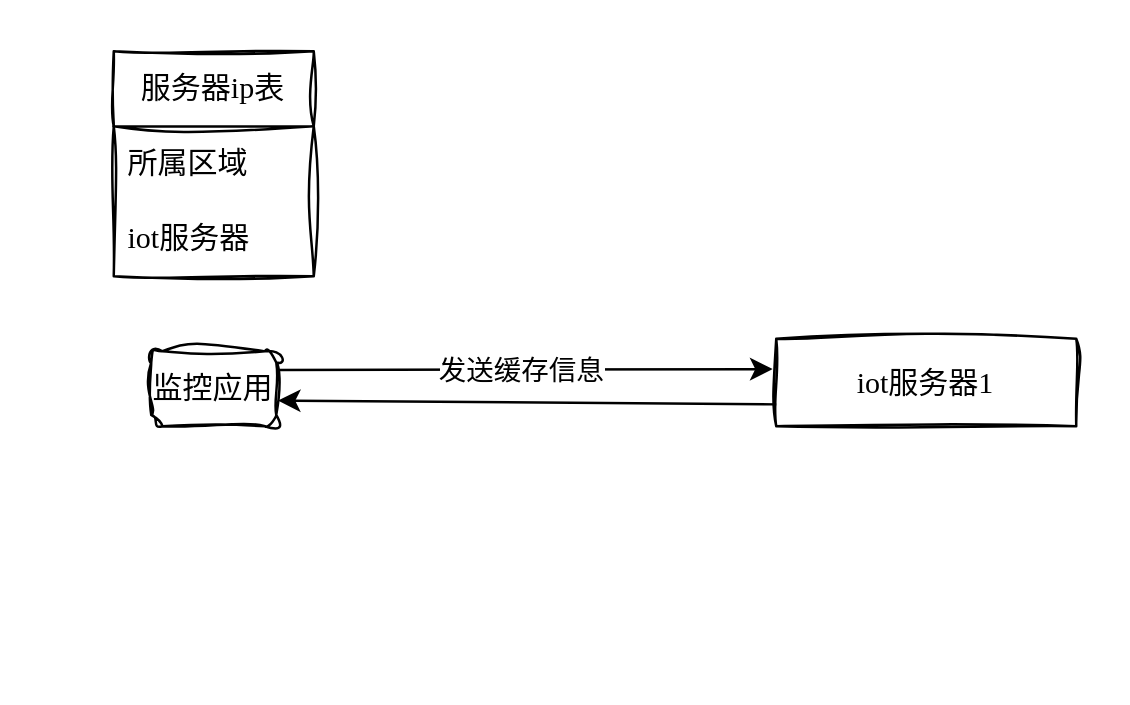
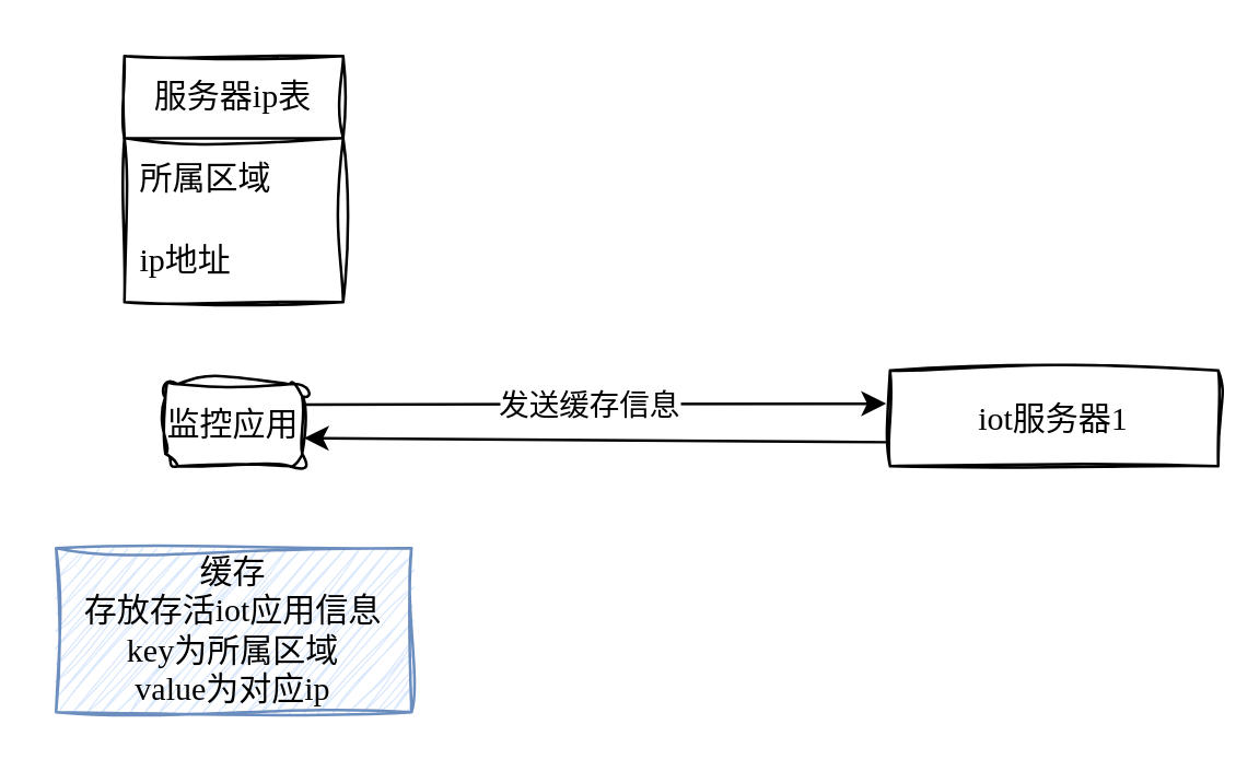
  <mxCell id="0" />
  <mxCell id="1" parent="0" />
  <mxCell id="2" value="&lt;font face=&quot;ZCOOL KuaiLe&quot; data-font-src=&quot;https://fonts.googleapis.com/css?family=ZCOOL+KuaiLe&quot;&gt;监控应用&lt;/font&gt;" style="whiteSpace=wrap;html=1;sketch=1;curveFitting=1;jiggle=2;fontFamily= ZCOOL KuaiLe;fontSource=https%3A%2F%2Ffonts.googleapis.com%2Fcss%3Ffamily%3D%2BZCOOL%2BKuaiLe;rounded=1;" vertex="1" parent="1"><mxGeometry x="60" y="140" width="50" height="30" as="geometry" /></mxCell>
  <mxCell id="3" value="&lt;font data-font-src=&quot;https://fonts.googleapis.com/css?family=ZCOOL+KuaiLe&quot;&gt;服务器ip表&lt;/font&gt;" style="swimlane;fontStyle=0;childLayout=stackLayout;horizontal=1;startSize=30;horizontalStack=0;resizeParent=1;resizeParentMax=0;resizeLast=0;collapsible=1;marginBottom=0;whiteSpace=wrap;html=1;sketch=1;curveFitting=1;jiggle=2;fontFamily=ZCOOL KuaiLe;fontSource=https%3A%2F%2Ffonts.googleapis.com%2Fcss%3Ffamily%3DZCOOL%2BKuaiLe;" vertex="1" parent="1"><mxGeometry x="45" y="20" width="80" height="90" as="geometry" /></mxCell>
  <mxCell id="4" value="&lt;font face=&quot;ZCOOL KuaiLe&quot; data-font-src=&quot;https://fonts.googleapis.com/css?family=+ZCOOL+KuaiLe&quot;&gt;所属区域&lt;/font&gt;" style="text;strokeColor=none;fillColor=none;align=left;verticalAlign=middle;spacingLeft=4;spacingRight=4;overflow=hidden;points=[[0,0.5],[1,0.5]];portConstraint=eastwest;rotatable=0;whiteSpace=wrap;html=1;" vertex="1" parent="3"><mxGeometry y="30" width="80" height="30" as="geometry" /></mxCell>
- <mxCell id="5" value="&lt;font data-font-src=&quot;https://fonts.googleapis.com/css?family=ZCOOL+KuaiLe&quot; face=&quot;ZCOOL KuaiLe&quot;&gt;iot服务器&lt;/font&gt;" style="text;strokeColor=none;fillColor=none;align=left;verticalAlign=middle;spacingLeft=4;spacingRight=4;overflow=hidden;points=[[0,0.5],[1,0.5]];portConstraint=eastwest;rotatable=0;whiteSpace=wrap;html=1;" vertex="1" parent="3"><mxGeometry y="60" width="80" height="30" as="geometry" /></mxCell>
- <mxCell id="7" value="&lt;font data-font-src=&quot;https://fonts.googleapis.com/css?family=+ZCOOL+KuaiLe&quot; face=&quot;ZCOOL KuaiLe&quot;&gt;iot服务器1&lt;/font&gt;" style="rounded=0;whiteSpace=wrap;html=1;sketch=1;curveFitting=1;jiggle=2;" vertex="1" parent="1"><mxGeometry x="310" y="135" width="120" height="35" as="geometry" /></mxCell>
+ <mxCell id="5" value="&lt;font data-font-src=&quot;https://fonts.googleapis.com/css?family=ZCOOL+KuaiLe&quot; face=&quot;ZCOOL KuaiLe&quot;&gt;ip地址&lt;/font&gt;" style="text;strokeColor=none;fillColor=none;align=left;verticalAlign=middle;spacingLeft=4;spacingRight=4;overflow=hidden;points=[[0,0.5],[1,0.5]];portConstraint=eastwest;rotatable=0;whiteSpace=wrap;html=1;" vertex="1" parent="3"><mxGeometry y="60" width="80" height="30" as="geometry" /></mxCell>
+ <mxCell id="6" value="&lt;font face=&quot;ZCOOL KuaiLe&quot;&gt;缓存&lt;br&gt;存放存活iot应用信息&lt;br&gt;key为所属区域&lt;br&gt;value为对应ip&lt;br&gt;&lt;/font&gt;" style="rounded=0;whiteSpace=wrap;html=1;sketch=1;curveFitting=1;jiggle=2;fillColor=#dae8fc;strokeColor=#6c8ebf;" vertex="1" parent="1"><mxGeometry y="200" width="130" height="60" as="geometry" x="20" /></mxCell>
+ <mxCell id="7" value="&lt;font data-font-src=&quot;https://fonts.googleapis.com/css?family=+ZCOOL+KuaiLe&quot; face=&quot;ZCOOL KuaiLe&quot;&gt;iot服务器1&lt;/font&gt;" style="rounded=0;whiteSpace=wrap;html=1;sketch=1;curveFitting=1;jiggle=2;" vertex="1" parent="1"><mxGeometry x="325" y="135" width="120" height="35" as="geometry" /></mxCell>
  <mxCell id="8" style="edgeStyle=none;rounded=0;orthogonalLoop=1;jettySize=auto;html=1;exitX=1;exitY=0.25;exitDx=0;exitDy=0;entryX=-0.012;entryY=0.347;entryDx=0;entryDy=0;entryPerimeter=0;" edge="1" parent="1" source="2" target="7"><mxGeometry relative="1" as="geometry" /></mxCell>
  <mxCell id="9" value="发送缓存信息" style="edgeLabel;html=1;align=center;verticalAlign=middle;resizable=0;points=[];" vertex="1" connectable="0" parent="8"><mxGeometry x="-0.014" relative="1" as="geometry"><mxPoint as="offset" /></mxGeometry></mxCell>
  <mxCell id="10" style="edgeStyle=none;rounded=0;orthogonalLoop=1;jettySize=auto;html=1;exitX=0;exitY=0.75;exitDx=0;exitDy=0;entryX=1.013;entryY=0.658;entryDx=0;entryDy=0;entryPerimeter=0;" edge="1" parent="1" source="7" target="2"><mxGeometry relative="1" as="geometry" /></mxCell>
